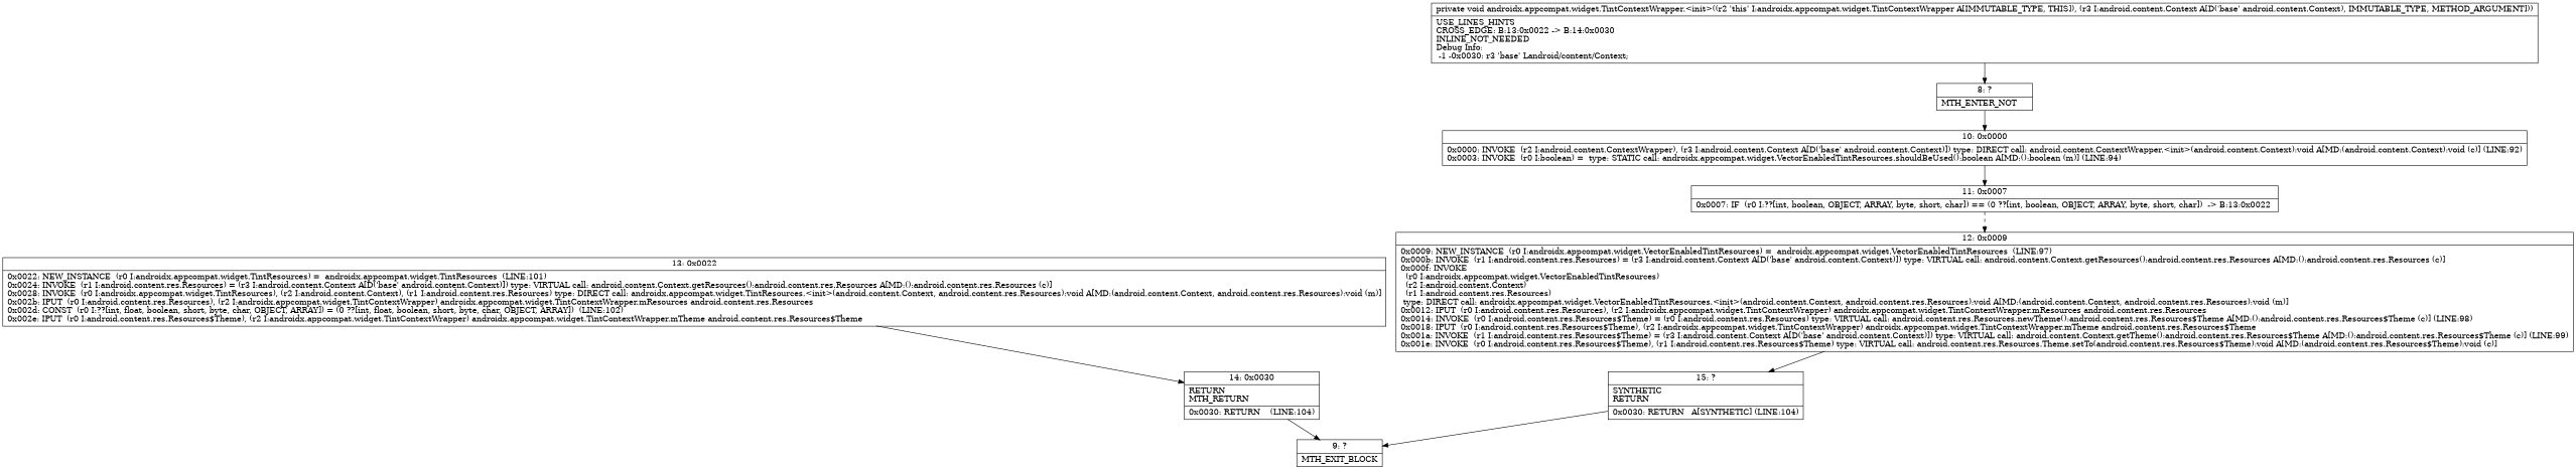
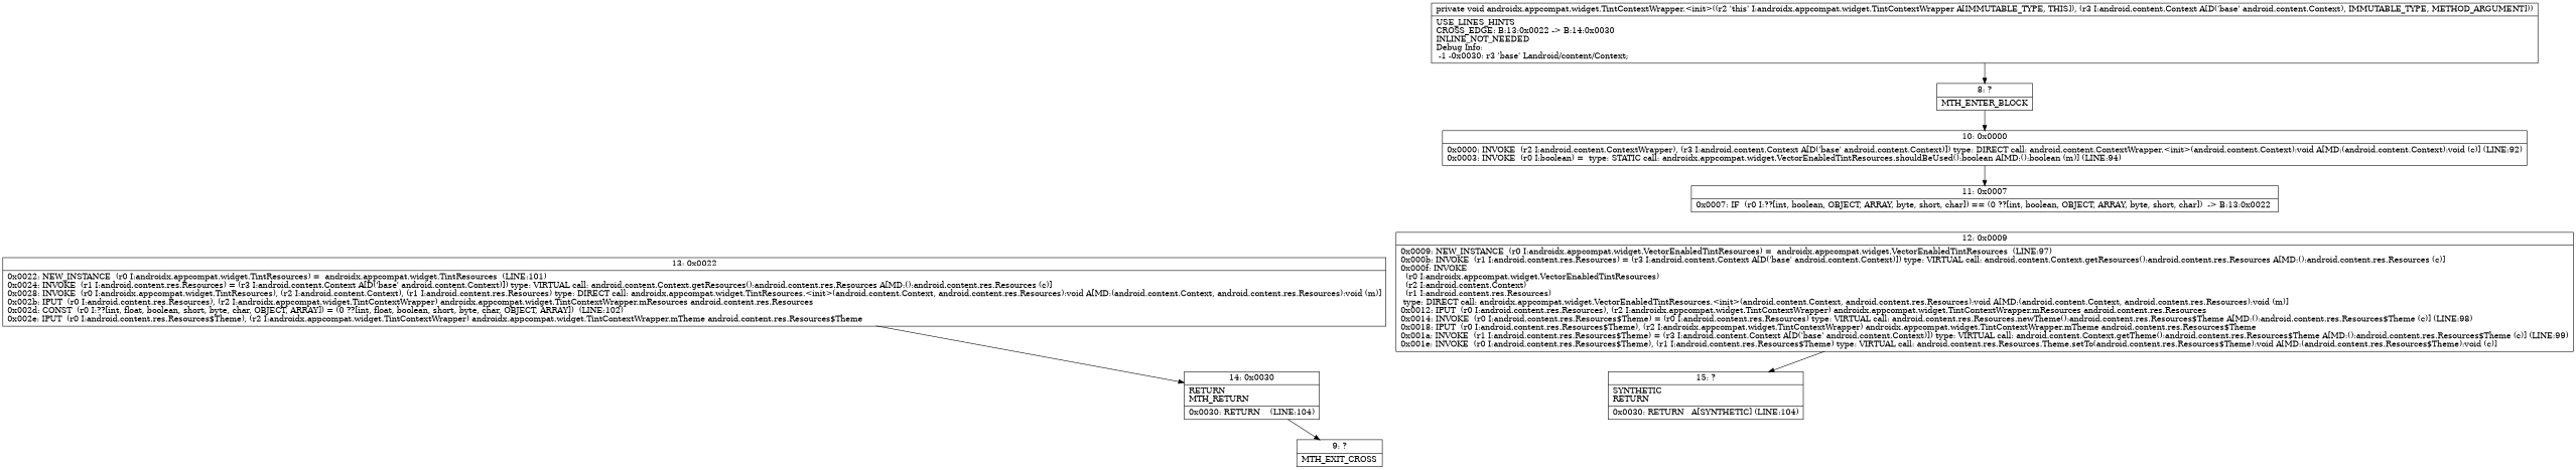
  digraph {
    node [shape=record]
-   n1 [label="{8\:\ ?|MTH_ENTER_NOT\l}"]
+   n1 [label="{8\:\ ?|MTH_ENTER_BLOCK\l}"]
    n2 [label="{10\:\ 0x0000|0x0000: INVOKE  (r2 I:android.content.ContextWrapper), (r3 I:android.content.Context A[D('base' android.content.Context)]) type: DIRECT call: android.content.ContextWrapper.\<init\>(android.content.Context):void A[MD:(android.content.Context):void (c)] (LINE:92)\l0x0003: INVOKE  (r0 I:boolean) =  type: STATIC call: androidx.appcompat.widget.VectorEnabledTintResources.shouldBeUsed():boolean A[MD:():boolean (m)] (LINE:94)\l}"]
    n3 [label="{11\:\ 0x0007|0x0007: IF  (r0 I:??[int, boolean, OBJECT, ARRAY, byte, short, char]) == (0 ??[int, boolean, OBJECT, ARRAY, byte, short, char])  \-\> B:13:0x0022 \l}"]
    n4 [label="{12\:\ 0x0009|0x0009: NEW_INSTANCE  (r0 I:androidx.appcompat.widget.VectorEnabledTintResources) =  androidx.appcompat.widget.VectorEnabledTintResources  (LINE:97)\l0x000b: INVOKE  (r1 I:android.content.res.Resources) = (r3 I:android.content.Context A[D('base' android.content.Context)]) type: VIRTUAL call: android.content.Context.getResources():android.content.res.Resources A[MD:():android.content.res.Resources (c)]\l0x000f: INVOKE  \l  (r0 I:androidx.appcompat.widget.VectorEnabledTintResources)\l  (r2 I:android.content.Context)\l  (r1 I:android.content.res.Resources)\l type: DIRECT call: androidx.appcompat.widget.VectorEnabledTintResources.\<init\>(android.content.Context, android.content.res.Resources):void A[MD:(android.content.Context, android.content.res.Resources):void (m)]\l0x0012: IPUT  (r0 I:android.content.res.Resources), (r2 I:androidx.appcompat.widget.TintContextWrapper) androidx.appcompat.widget.TintContextWrapper.mResources android.content.res.Resources \l0x0014: INVOKE  (r0 I:android.content.res.Resources$Theme) = (r0 I:android.content.res.Resources) type: VIRTUAL call: android.content.res.Resources.newTheme():android.content.res.Resources$Theme A[MD:():android.content.res.Resources$Theme (c)] (LINE:98)\l0x0018: IPUT  (r0 I:android.content.res.Resources$Theme), (r2 I:androidx.appcompat.widget.TintContextWrapper) androidx.appcompat.widget.TintContextWrapper.mTheme android.content.res.Resources$Theme \l0x001a: INVOKE  (r1 I:android.content.res.Resources$Theme) = (r3 I:android.content.Context A[D('base' android.content.Context)]) type: VIRTUAL call: android.content.Context.getTheme():android.content.res.Resources$Theme A[MD:():android.content.res.Resources$Theme (c)] (LINE:99)\l0x001e: INVOKE  (r0 I:android.content.res.Resources$Theme), (r1 I:android.content.res.Resources$Theme) type: VIRTUAL call: android.content.res.Resources.Theme.setTo(android.content.res.Resources$Theme):void A[MD:(android.content.res.Resources$Theme):void (c)]\l}"]
    n5 [label="{15\:\ ?|SYNTHETIC\lRETURN\l|0x0030: RETURN   A[SYNTHETIC] (LINE:104)\l}"]
    n6 [label="{13\:\ 0x0022|0x0022: NEW_INSTANCE  (r0 I:androidx.appcompat.widget.TintResources) =  androidx.appcompat.widget.TintResources  (LINE:101)\l0x0024: INVOKE  (r1 I:android.content.res.Resources) = (r3 I:android.content.Context A[D('base' android.content.Context)]) type: VIRTUAL call: android.content.Context.getResources():android.content.res.Resources A[MD:():android.content.res.Resources (c)]\l0x0028: INVOKE  (r0 I:androidx.appcompat.widget.TintResources), (r2 I:android.content.Context), (r1 I:android.content.res.Resources) type: DIRECT call: androidx.appcompat.widget.TintResources.\<init\>(android.content.Context, android.content.res.Resources):void A[MD:(android.content.Context, android.content.res.Resources):void (m)]\l0x002b: IPUT  (r0 I:android.content.res.Resources), (r2 I:androidx.appcompat.widget.TintContextWrapper) androidx.appcompat.widget.TintContextWrapper.mResources android.content.res.Resources \l0x002d: CONST  (r0 I:??[int, float, boolean, short, byte, char, OBJECT, ARRAY]) = (0 ??[int, float, boolean, short, byte, char, OBJECT, ARRAY])  (LINE:102)\l0x002e: IPUT  (r0 I:android.content.res.Resources$Theme), (r2 I:androidx.appcompat.widget.TintContextWrapper) androidx.appcompat.widget.TintContextWrapper.mTheme android.content.res.Resources$Theme \l}"]
    n7 [label="{14\:\ 0x0030|RETURN\lMTH_RETURN\l|0x0030: RETURN    (LINE:104)\l}"]
-   n8 [label="{9\:\ ?|MTH_EXIT_BLOCK\l}"]
+   n8 [label="{9\:\ ?|MTH_EXIT_CROSS\l}"]
    n9 [label="{private void androidx.appcompat.widget.TintContextWrapper.\<init\>((r2 'this' I:androidx.appcompat.widget.TintContextWrapper A[IMMUTABLE_TYPE, THIS]), (r3 I:android.content.Context A[D('base' android.content.Context), IMMUTABLE_TYPE, METHOD_ARGUMENT]))  | USE_LINES_HINTS\lCROSS_EDGE: B:13:0x0022 \-\> B:14:0x0030\lINLINE_NOT_NEEDED\lDebug Info:\l  \-1 \-0x0030: r3 'base' Landroid\/content\/Context;\l}"]
    n1 -> n2
    n2 -> n3
-   n3 -> n4 [style=dashed]
    n4 -> n5
-   n5 -> n8
    n6 -> n7
    n7 -> n8
    n9 -> n1
  }
